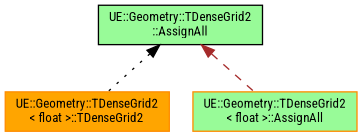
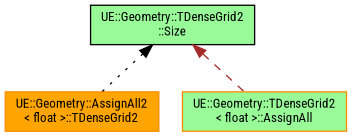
  digraph {
    fontname="Roboto Condensed"
    rankdir=TB
    node [color=darkorange fillcolor=palegreen fontname="Roboto Condensed" fontsize=10 shape=box style=filled]
    edge [dir=back fontname="Roboto Condensed" fontsize=10 labelfontname=Helvetica labelfontsize=10]
-   n1 [color=black fontcolor=black height=0.2 label="UE::Geometry::TDenseGrid2\l::AssignAll" width=0.4]
-   n2 [fillcolor=orange height=0.2 label="UE::Geometry::TDenseGrid2\l\< float \>::TDenseGrid2" width=0.4]
+   n1 [color=black fontcolor=black height=0.2 label="UE::Geometry::TDenseGrid2\l::Size" width=0.4]
+   n2 [fillcolor=orange height=0.2 label="UE::Geometry::AssignAll2\l\< float \>::TDenseGrid2" width=0.4]
    n3 [height=0.2 label="UE::Geometry::TDenseGrid2\l\< float \>::AssignAll" width=0.4]
    n1 -> n2 [color=black style=dotted]
    n1 -> n3 [color=brown style=dashed]
  }
